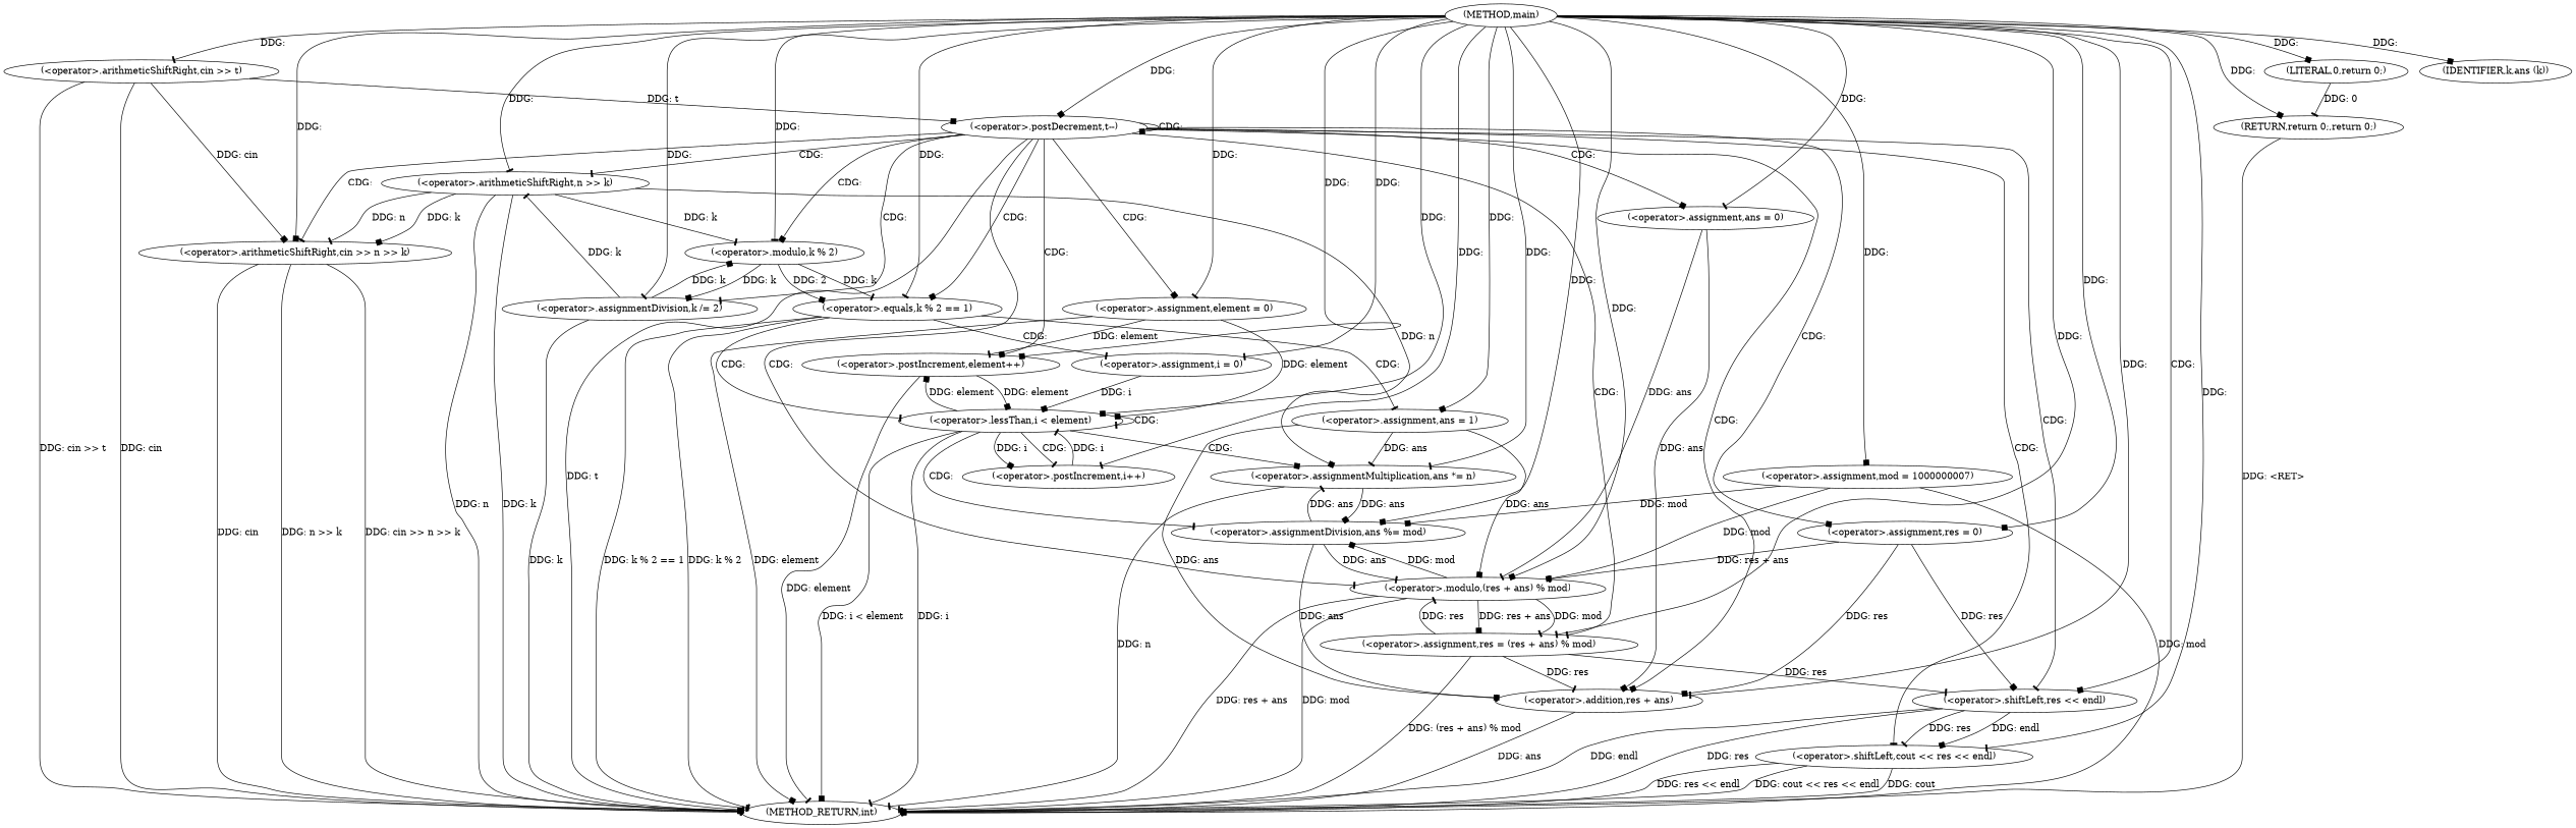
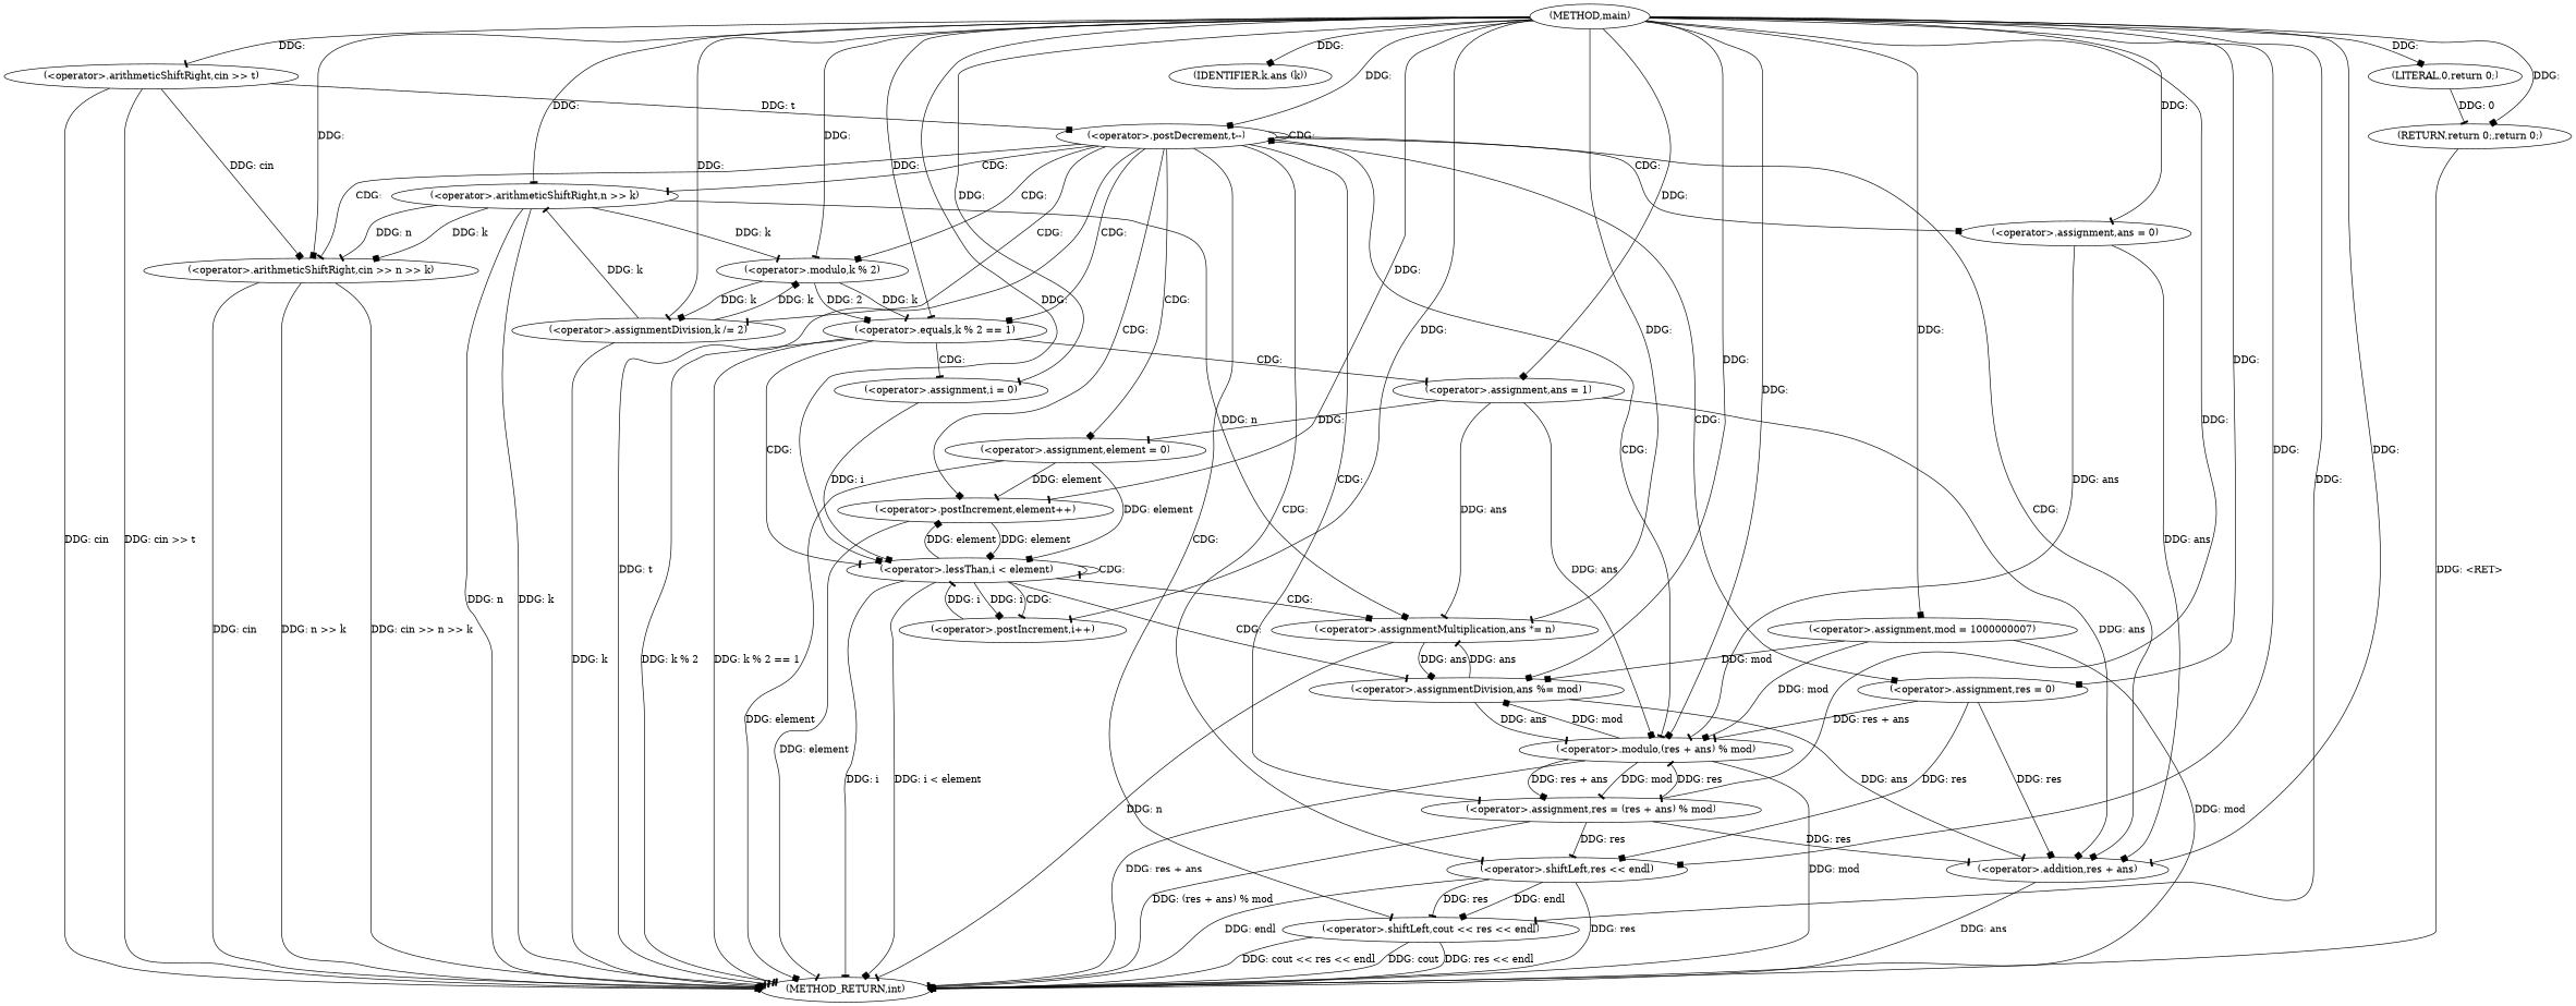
  digraph {
    edge [arrowhead=tee]
    n1 [label="(METHOD,main)"]
    n2 [label="(<operator>.arithmeticShiftRight,cin >> t)"]
    n3 [label="(<operator>.assignment,mod = 1000000007)"]
    n4 [label="(RETURN,return 0;,return 0;)"]
    n5 [label="(<operator>.postDecrement,t--)"]
    n6 [label="(LITERAL,0,return 0;)"]
    n7 [label="(<operator>.arithmeticShiftRight,cin >> n >> k)"]
    n8 [label="(<operator>.assignment,element = 0)"]
    n9 [label="(<operator>.assignment,res = 0)"]
    n10 [label="(<operator>.shiftLeft,cout << res << endl)"]
    n11 [label="(IDENTIFIER,k,ans (k))"]
    n12 [label="(<operator>.arithmeticShiftRight,n >> k)"]
    n13 [label="(<operator>.assignment,ans = 0)"]
    n14 [label="(<operator>.assignment,res = (res + ans) % mod)"]
    n15 [label="(<operator>.assignmentDivision,k /= 2)"]
    n16 [label="(<operator>.postIncrement,element++)"]
    n17 [label="(<operator>.shiftLeft,res << endl)"]
    n18 [label="(<operator>.equals,k % 2 == 1)"]
    n19 [label="(<operator>.assignment,ans = 1)"]
    n20 [label="(<operator>.modulo,(res + ans) % mod)"]
    n21 [label="(<operator>.modulo,k % 2)"]
    n22 [label="(<operator>.assignment,i = 0)"]
    n23 [label="(<operator>.lessThan,i < element)"]
    n24 [label="(<operator>.postIncrement,i++)"]
    n25 [label="(<operator>.addition,res + ans)"]
    n26 [label="(<operator>.assignmentMultiplication,ans *= n)"]
    n27 [label="(<operator>.assignmentDivision,ans %= mod)"]
    n28 [label="(METHOD_RETURN,int)"]
    n1 -> n2 [label="DDG: "]
    n1 -> n3 [arrowhead=box label="DDG: "]
    n1 -> n4 [arrowhead=box label="DDG: "]
    n1 -> n5 [arrowhead=box label="DDG: "]
    n1 -> n6 [arrowhead=box label="DDG: "]
    n1 -> n7 [arrowhead=box label="DDG: "]
-   n1 -> n8 [label="DDG: "]
+   n19 -> n8 [label="DDG: "]
    n1 -> n9 [arrowhead=box label="DDG: "]
    n1 -> n10 [label="DDG: "]
    n1 -> n11 [arrowhead=box label="DDG: "]
    n1 -> n12 [label="DDG: "]
    n1 -> n13 [label="DDG: "]
    n1 -> n14 [label="DDG: "]
    n1 -> n15 [label="DDG: "]
-   n1 -> n16 [arrowhead=box label="DDG: "]
-   n1 -> n17 [arrowhead=box label="CDG: "]
+   n1 -> n16 [label="DDG: "]
+   n1 -> n17 [arrowhead=box label="DDG: "]
    n1 -> n18 [label="DDG: "]
    n1 -> n19 [arrowhead=box label="DDG: "]
    n1 -> n20 [arrowhead=box label="DDG: "]
    n1 -> n21 [label="DDG: "]
    n1 -> n22 [label="DDG: "]
    n1 -> n23 [arrowhead=box label="DDG: "]
    n1 -> n24 [label="DDG: "]
    n1 -> n25 [label="DDG: "]
    n1 -> n26 [label="DDG: "]
    n1 -> n27 [arrowhead=box label="DDG: "]
    n2 -> n5 [arrowhead=box label="DDG: t"]
    n2 -> n7 [arrowhead=box label="DDG: cin"]
    n2 -> n28 [label="DDG: cin"]
    n2 -> n28 [arrowhead=box label="DDG: cin >> t"]
    n3 -> n20 [arrowhead=box label="DDG: mod"]
    n3 -> n27 [arrowhead=box label="DDG: mod"]
    n3 -> n28 [label="DDG: mod"]
    n4 -> n28 [arrowhead=box label="DDG: <RET>"]
    n5 -> n5 [arrowhead=box label="CDG: "]
    n5 -> n7 [label="CDG: "]
    n5 -> n8 [arrowhead=box label="CDG: "]
    n5 -> n9 [arrowhead=box label="CDG: "]
    n5 -> n10 [label="CDG: "]
    n5 -> n12 [label="CDG: "]
    n5 -> n13 [arrowhead=box label="CDG: "]
    n5 -> n14 [label="CDG: "]
    n5 -> n15 [label="CDG: "]
    n5 -> n16 [arrowhead=box label="CDG: "]
    n5 -> n17 [label="CDG: "]
    n5 -> n18 [arrowhead=box label="CDG: "]
    n5 -> n20 [label="CDG: "]
    n5 -> n21 [arrowhead=box label="CDG: "]
    n5 -> n25 [arrowhead=box label="CDG: "]
    n5 -> n28 [label="DDG: t"]
    n6 -> n4 [label="DDG: 0"]
    n7 -> n28 [arrowhead=box label="DDG: cin"]
    n7 -> n28 [label="DDG: n >> k"]
    n7 -> n28 [arrowhead=box label="DDG: cin >> n >> k"]
    n8 -> n16 [label="DDG: element"]
    n8 -> n23 [arrowhead=box label="DDG: element"]
    n8 -> n28 [arrowhead=box label="DDG: element"]
    n9 -> n17 [arrowhead=box label="DDG: res"]
    n9 -> n20 [label="DDG: res + ans"]
    n9 -> n25 [arrowhead=box label="DDG: res"]
    n10 -> n28 [label="DDG: res << endl"]
    n10 -> n28 [arrowhead=box label="DDG: cout << res << endl"]
    n10 -> n28 [label="DDG: cout"]
    n12 -> n7 [arrowhead=box label="DDG: k"]
    n12 -> n7 [label="DDG: n"]
    n12 -> n21 [label="DDG: k"]
    n12 -> n26 [arrowhead=box label="DDG: n"]
    n12 -> n28 [label="DDG: n"]
    n12 -> n28 [label="DDG: k"]
    n13 -> n20 [label="DDG: ans"]
    n13 -> n25 [arrowhead=box label="DDG: ans"]
    n14 -> n17 [label="DDG: res"]
    n14 -> n20 [label="DDG: res"]
    n14 -> n25 [label="DDG: res"]
    n14 -> n28 [label="DDG: (res + ans) % mod"]
    n15 -> n12 [label="DDG: k"]
    n15 -> n21 [arrowhead=box label="DDG: k"]
    n15 -> n28 [arrowhead=box label="DDG: k"]
    n16 -> n23 [arrowhead=box label="DDG: element"]
    n16 -> n28 [label="DDG: element"]
    n17 -> n10 [arrowhead=box label="DDG: endl"]
    n17 -> n10 [label="DDG: res"]
    n17 -> n28 [arrowhead=box label="DDG: res"]
    n17 -> n28 [arrowhead=box label="DDG: endl"]
    n18 -> n19 [label="CDG: "]
    n18 -> n22 [label="CDG: "]
    n18 -> n23 [label="CDG: "]
    n18 -> n28 [label="DDG: k % 2"]
    n18 -> n28 [label="DDG: k % 2 == 1"]
    n19 -> n20 [arrowhead=box label="DDG: ans"]
    n19 -> n25 [arrowhead=box label="DDG: ans"]
    n19 -> n26 [label="DDG: ans"]
    n20 -> n14 [arrowhead=box label="DDG: res + ans"]
    n20 -> n14 [label="DDG: mod"]
    n20 -> n27 [arrowhead=box label="DDG: mod"]
    n20 -> n28 [label="DDG: res + ans"]
    n20 -> n28 [label="DDG: mod"]
    n21 -> n15 [arrowhead=box label="DDG: k"]
    n21 -> n18 [label="DDG: k"]
    n21 -> n18 [arrowhead=box label="DDG: 2"]
    n22 -> n23 [arrowhead=box label="DDG: i"]
    n23 -> n16 [arrowhead=box label="DDG: element"]
    n23 -> n23 [label="CDG: "]
    n23 -> n24 [arrowhead=box label="DDG: i"]
    n23 -> n24 [label="CDG: "]
    n23 -> n26 [arrowhead=box label="CDG: "]
    n23 -> n27 [label="CDG: "]
    n23 -> n28 [label="DDG: i"]
    n23 -> n28 [arrowhead=box label="DDG: i < element"]
    n24 -> n23 [label="DDG: i"]
    n25 -> n28 [label="DDG: ans"]
    n26 -> n27 [arrowhead=box label="DDG: ans"]
    n26 -> n28 [label="DDG: n"]
    n27 -> n20 [label="DDG: ans"]
    n27 -> n25 [label="DDG: ans"]
    n27 -> n26 [label="DDG: ans"]
  }
